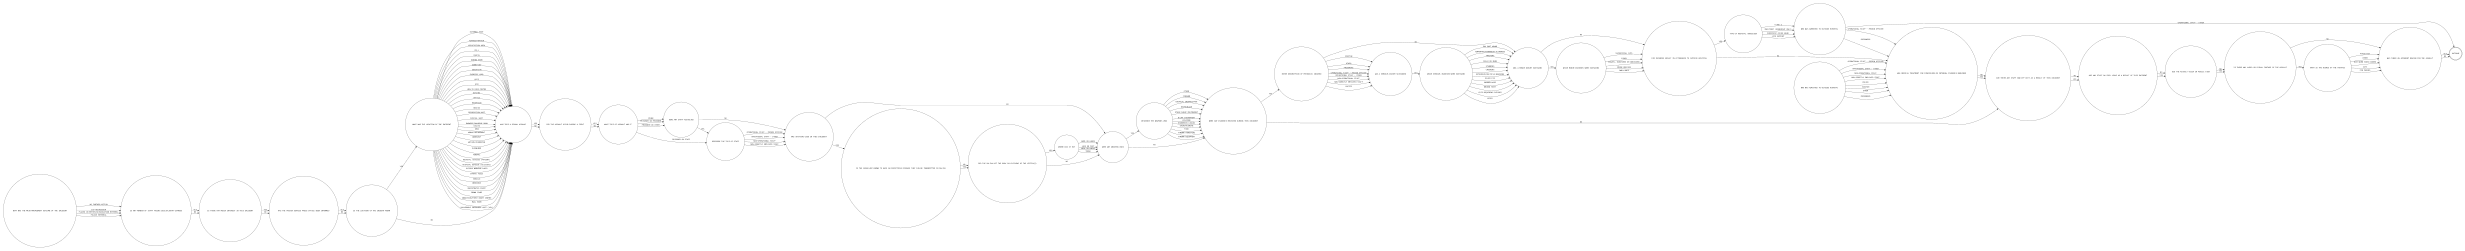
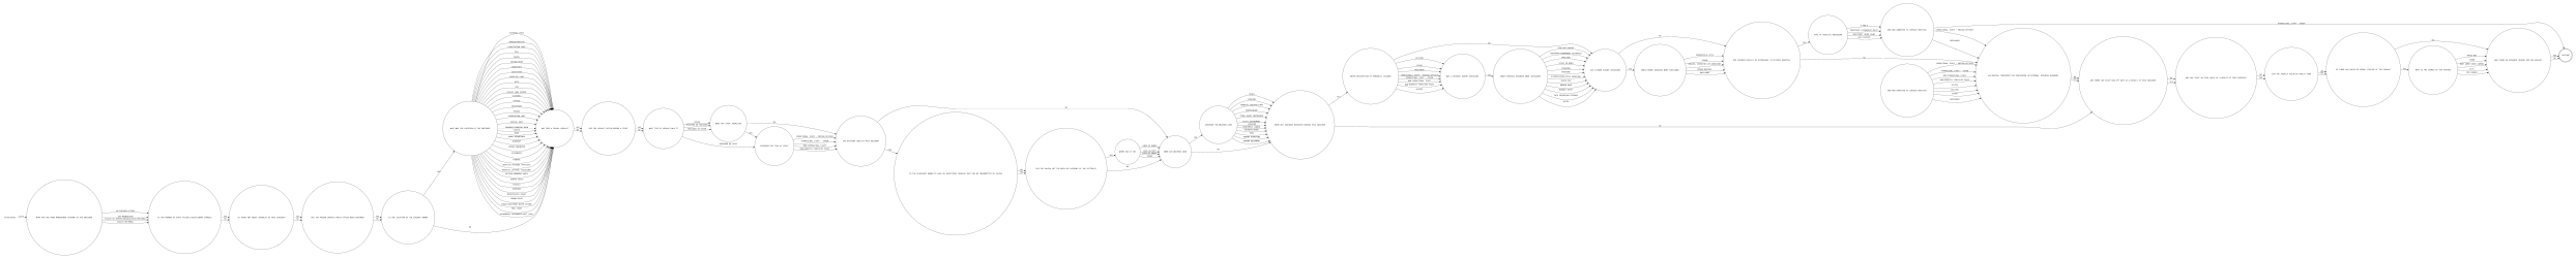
  digraph {
    fontname="Source Code Pro"
    rankdir=LR
    node [fontname="Source Code Pro" shape=circle]
    edge [fontname="Source Code Pro"]
+   START_NODE [shape=none]
    n2 [label="WHAT WAS THE MAIN MANAGEMENT OUTCOME OF THE INCIDENT"]
    n3 [label="IS ANY MEMBER OF STAFF FACING DISCIPLINARY CHARGES"]
    n4 [label="IS THERE ANY MEDIA INTEREST IN THIS INCIDENT"]
    n5 [label=OUTCOME shape=doublecircle]
    n6 [label="HAS THE PRISON SERVICE PRESS OFFICE BEEN INFORMED"]
    n7 [label="IS THE LOCATION OF THE INCDENT KNOWN"]
    n8 [label="WHAT WAS THE LOCATION OF THE INCIDENT"]
    n9 [label="WAS THIS A SEXUAL ASSAULT"]
    n10 [label="DID THE ASSAULT OCCUR DURING A FIGHT"]
    n11 [label="WHAT TYPE OF ASSAULT WAS IT"]
    n12 [label="WERE ANY STAFF ASSAULTED"]
    n13 [label="DESCRIBE THE TYPE OF STAFF"]
    n14 [label="WAS SPITTING USED IN THIS INCIDENT"]
    n15 [label="WERE ANY WEAPONS USED"]
    n16 [label="IS THE ASSAILANT KNOWN TO HAVE AN INFECTIOUS DISEASE THAT CAN BE TRANSMITTED IN SALIVA"]
    n17 [label="DESCRIBE THE WEAPONS USED"]
    n18 [label="WERE ANY INJURIES RECEIVED DURING THIS INCIDENT"]
    n19 [label="DID THE SALIVA HIT THE BODY OR CLOTHING OF THE VICTIM(S)"]
    n20 [label="ENTER DESCRIPTION OF PERSON(S) INJURED"]
    n21 [label="ARE THERE ANY STAFF NOW OFF DUTY AS A RESULT OF THIS INCIDENT"]
    n22 [label="WHERE DID IT HIT"]
    n23 [label="WAS A SERIOUS INJURY SUSTAINED"]
    n24 [label="WAS A MINOR INJURY SUSTAINED"]
    n25 [label="ARE ANY STAFF ON SICK LEAVE AS A RESULT OF THIS INCIDENT"]
    n26 [label="WHICH SERIOUS INJURIES WERE SUSTAINED"]
    n27 [label="DID THE ASSAULT OCCUR IN PUBLIC VIEW"]
    n28 [label="WHICH MINOR INJURIES WERE SUSTAINED"]
    n29 [label="DID INJURIES RESULT IN ATTENDANCE TO OUTSIDE HOSPITAL"]
    n30 [label="WAS MEDICAL TREATMENT FOR CONCUSSION OR INTERNAL INJURIES REQUIRED"]
    n31 [label="TYPE OF HOSPITAL ADMISSION"]
    n32 [label="WHO WAS ADMMITED TO OUTSIDE HOSPITAL"]
    n33 [label="IS THERE ANY AUDIO OR VISUAL FOOTAGE OF THE ASSAULT"]
    n34 [label="WAS THERE AN APPARENT REASON FOR THE ASSAULT"]
    n35 [label="WHAT IS THE SOURCE OF THE FOOTAGE"]
    n36 [label="WHO WAS ADMITTED TO OUTSIDE HOSPITAL"]
+   START_NODE -> n2 [label=start]
    n2 -> n3 [label="NO FURTHER ACTION"]
    n2 -> n3 [label="IEP REGRESSION"]
    n2 -> n3 [label="PLACED ON REPORT/ADJUDICATION REFERRAL"]
    n2 -> n3 [label="POLICE REFERRAL"]
    n3 -> n4 [label=YES]
    n3 -> n4 [label=NO]
    n4 -> n6 [label=YES]
    n4 -> n6 [label=NO]
    n6 -> n7 [label=YES]
    n6 -> n7 [label=NO]
    n7 -> n8 [label=YES]
    n7 -> n9 [label=NO]
    n8 -> n9 [label=ADMINISTRATION]
    n8 -> n9 [label="ASSOCIATION AREA"]
    n8 -> n9 [label=CELL]
    n8 -> n9 [label=CHAPEL]
    n8 -> n9 [label="DINING ROOM"]
    n8 -> n9 [label=DORMITORY]
    n8 -> n9 [label=EDUCATION]
    n8 -> n9 [label="EXERCISE YARD"]
    n8 -> n9 [label=GATE]
    n8 -> n9 [label=GYM]
    n8 -> n9 [label="HEALTH CARE CENTRE"]
    n8 -> n9 [label=KITCHEN]
    n8 -> n9 [label=OFFICE]
    n8 -> n9 [label=RECEPTION]
    n8 -> n9 [label=RECESS]
    n8 -> n9 [label="SEGREGATION UNIT"]
    n8 -> n9 [label="SPECIAL UNIT"]
    n8 -> n9 [label="SHOWERS/CHANGING ROOM"]
    n8 -> n9 [label=VISITS]
    n8 -> n9 [label=WING]
    n8 -> n9 [label="WORKS DEPARTMENT"]
    n8 -> n9 [label=WORKSHOP]
    n8 -> n9 [label="WITHIN PERIMETER"]
    n8 -> n9 [label=ELSEWHERE]
    n8 -> n9 [label=FUNERAL]
    n8 -> n9 [label="HOSPITAL OUTSIDE (PATIENT)"]
    n8 -> n9 [label="HOSPITAL OUTSIDE (VISITING)"]
    n8 -> n9 [label="OUTSIDE WORKING PARTY"]
    n8 -> n9 [label="SPORTS FIELD"]
    n8 -> n9 [label=VEHICLE]
    n8 -> n9 [label=WEDDINGS]
    n8 -> n9 [label="MAGISTRATES COURT"]
    n8 -> n9 [label="CROWN COURT"]
    n8 -> n9 [label="INDUCTION/FIRST NIGHT CENTRE"]
    n8 -> n9 [label="MAIL ROOM"]
    n8 -> n9 [label="VULNERABLE PRISONERS UNIT (VPU)"]
    n8 -> n9 [label="EXTERNAL ROOF"]
    n9 -> n10 [label=YES]
    n9 -> n10 [label=NO]
    n10 -> n11 [label=YES]
    n10 -> n11 [label=NO]
    n11 -> n12 [label="PRISONER ON PRISONER"]
    n11 -> n12 [label="PRISONER ON OTHER"]
    n11 -> n12 [label=OTHER]
    n11 -> n13 [label="PRISONER ON STAFF"]
    n12 -> n13 [label=YES]
    n12 -> n14 [label=NO]
    n13 -> n14 [label="OPERATIONAL STAFF - PRISON OFFICER"]
    n13 -> n14 [label="OPERATIONAL STAFF - OTHER"]
    n13 -> n14 [label="NON-OPERATIONAL STAFF"]
    n13 -> n14 [label="NON-DIRECTLY EMPLOYED STAFF"]
    n14 -> n15 [label=NO]
    n14 -> n16 [label=YES]
    n15 -> n17 [label=YES]
    n15 -> n18 [label=NO]
    n16 -> n19 [label=NO]
    n16 -> n19 [label=YES]
    n17 -> n18 [label=FIREARM]
    n17 -> n18 [label="CHEMICAL INCAPACITANT"]
    n17 -> n18 [label="KNIFE/BLADE"]
    n17 -> n18 [label="OTHER SHARP INSTRUMENT"]
    n17 -> n18 [label="BLUNT INSTRUMENT"]
    n17 -> n18 [label=LIGATURE]
    n17 -> n18 [label="DANGEROUS LIQUID"]
    n17 -> n18 [label="EXCRETA/URINE"]
    n17 -> n18 [label=FOOD]
    n17 -> n18 [label="THROWN FURNITURE"]
    n17 -> n18 [label="THROWN EQUIPMENT"]
    n17 -> n18 [label=OTHER]
    n18 -> n20 [label=YES]
    n18 -> n21 [label=NO]
    n19 -> n15 [label=NO]
    n19 -> n22 [label=YES]
    n20 -> n23 [label=PRISONERS]
    n20 -> n23 [label="OPERATIONAL STAFF - PRISON OFFICER"]
    n20 -> n23 [label="OPERATIONAL STAFF - OTHER"]
    n20 -> n23 [label="NON-OPERATIONAL STAFF"]
    n20 -> n23 [label="NON-DIRECTLY EMPLOYED STAFF"]
    n20 -> n23 [label=POLICE]
    n20 -> n23 [label=VISITOR]
    n20 -> n23 [label=OTHER]
    n20 -> n24 [label=NO]
    n21 -> n25 [label=YES]
    n21 -> n25 [label=NO]
    n22 -> n15 [label="NECK OR ABOVE"]
    n22 -> n15 [label=TORSO]
    n22 -> n15 [label="ARMS OR HANDS"]
    n22 -> n15 [label="LEGS OR FEET"]
    n23 -> n26 [label=YES]
    n24 -> n28 [label=YES]
    n24 -> n29 [label=NO]
    n25 -> n27 [label=YES]
    n25 -> n27 [label=NO]
    n26 -> n24 [label=FRACTURE]
    n26 -> n24 [label="SCALD OR BURN"]
    n26 -> n24 [label=STABBING]
    n26 -> n24 [label=CRUSHING]
    n26 -> n24 [label="EXTENSIVE/MULTIPLE BRUISING"]
    n26 -> n24 [label="BLACK EYE"]
    n26 -> n24 [label="BROKEN NOSE"]
    n26 -> n24 [label="BROKEN TEETH"]
    n26 -> n24 [label="CUTS REQUIRING SUTURES"]
    n26 -> n24 [label=BITES]
    n26 -> n24 [label="GUN SHOT WOUND"]
    n26 -> n24 [label="TEMPORARY/PERMANENT BLINDNESS"]
    n27 -> n33 [label=YES]
    n27 -> n33 [label=NO]
    n28 -> n29 [label="GRAZES, SCRATCHES OR ABRASIONS"]
    n28 -> n29 [label="MINOR BRUISES"]
    n28 -> n29 [label=SWELLINGS]
    n28 -> n29 [label="SUPERFICIAL CUTS"]
    n28 -> n29 [label=OTHER]
    n29 -> n30 [label=NO]
    n29 -> n31 [label=YES]
    n30 -> n21 [label=YES]
    n30 -> n21 [label=NO]
    n31 -> n32 [label="A AND E"]
    n31 -> n32 [label="INPATIENT (OVERNIGHT ONLY)"]
    n31 -> n32 [label="INPATIENT (OVER 24HR)"]
    n31 -> n32 [label="LIFE SUPPORT"]
    n32 -> n5 [label="OPERATIONAL STAFF - OTHER"]
    n32 -> n30 [label=PRISONERS]
    n32 -> n30 [label="OPERATIONAL STAFF - PRISON OFFICER"]
    n33 -> n34 [label=NO]
    n33 -> n35 [label=YES]
    n34 -> n5 [label=YES]
    n34 -> n5 [label=NO]
    n35 -> n34 [label="BODY WORN VIDEO CAMERA"]
    n35 -> n34 [label=CCTV]
    n35 -> n34 [label="PIN PHONES"]
    n35 -> n34 [label="RADIO NET"]
    n35 -> n34 [label=OTHER]
    n36 -> n30 [label=PRISONERS]
    n36 -> n30 [label="OPERATIONAL STAFF - PRISON OFFICER"]
    n36 -> n30 [label="OPERATIONAL STAFF - OTHER"]
    n36 -> n30 [label="NON-OPERATIONAL STAFF"]
    n36 -> n30 [label="NON-DIRECTLY EMPLOYED STAFF"]
    n36 -> n30 [label=POLICE]
    n36 -> n30 [label=VISITOR]
    n36 -> n30 [label=OTHER]
  }
